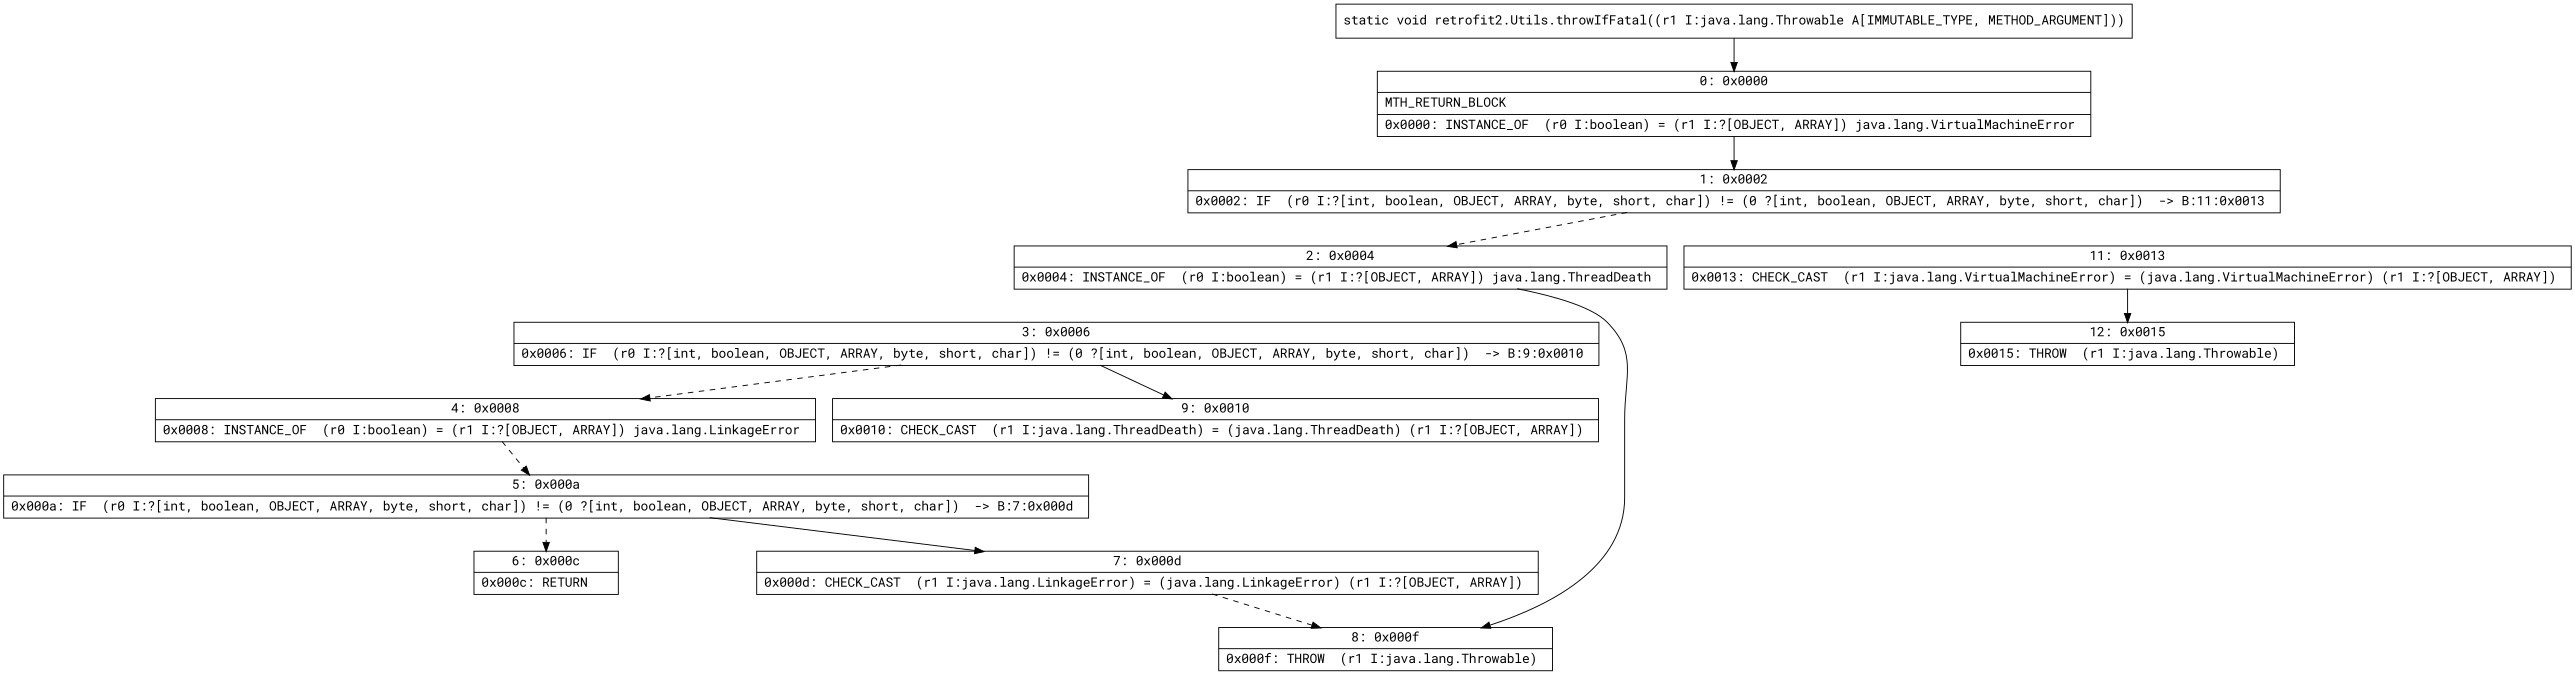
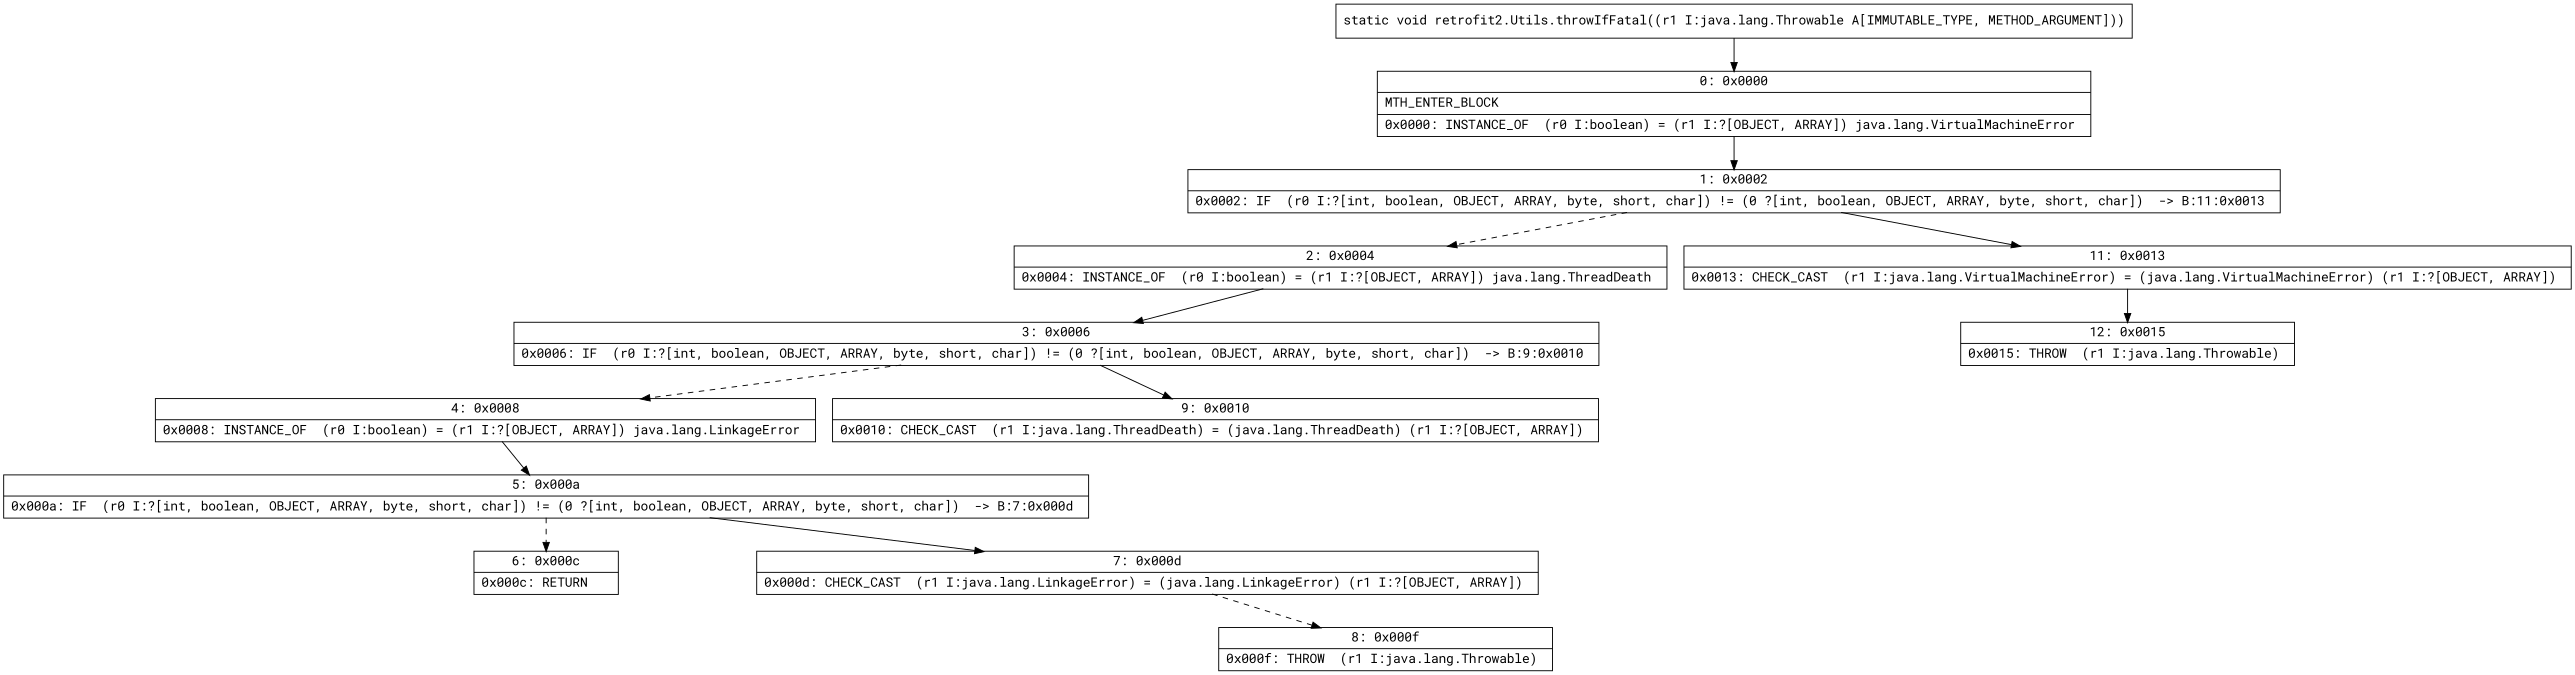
  digraph {
    fontname="Roboto Mono"
    node [fontname="Roboto Mono" shape=record]
    edge [fontname="Roboto Mono"]
-   n1 [label="{0\:\ 0x0000|MTH_RETURN_BLOCK\l|0x0000: INSTANCE_OF  (r0 I:boolean) = (r1 I:?[OBJECT, ARRAY]) java.lang.VirtualMachineError \l}"]
+   n1 [label="{0\:\ 0x0000|MTH_ENTER_BLOCK\l|0x0000: INSTANCE_OF  (r0 I:boolean) = (r1 I:?[OBJECT, ARRAY]) java.lang.VirtualMachineError \l}"]
    n2 [label="{1\:\ 0x0002|0x0002: IF  (r0 I:?[int, boolean, OBJECT, ARRAY, byte, short, char]) != (0 ?[int, boolean, OBJECT, ARRAY, byte, short, char])  \-\> B:11:0x0013 \l}"]
    n3 [label="{2\:\ 0x0004|0x0004: INSTANCE_OF  (r0 I:boolean) = (r1 I:?[OBJECT, ARRAY]) java.lang.ThreadDeath \l}"]
    n4 [label="{11\:\ 0x0013|0x0013: CHECK_CAST  (r1 I:java.lang.VirtualMachineError) = (java.lang.VirtualMachineError) (r1 I:?[OBJECT, ARRAY]) \l}"]
    n5 [label="{3\:\ 0x0006|0x0006: IF  (r0 I:?[int, boolean, OBJECT, ARRAY, byte, short, char]) != (0 ?[int, boolean, OBJECT, ARRAY, byte, short, char])  \-\> B:9:0x0010 \l}"]
    n6 [label="{12\:\ 0x0015|0x0015: THROW  (r1 I:java.lang.Throwable) \l}"]
    n7 [label="{4\:\ 0x0008|0x0008: INSTANCE_OF  (r0 I:boolean) = (r1 I:?[OBJECT, ARRAY]) java.lang.LinkageError \l}"]
    n8 [label="{9\:\ 0x0010|0x0010: CHECK_CAST  (r1 I:java.lang.ThreadDeath) = (java.lang.ThreadDeath) (r1 I:?[OBJECT, ARRAY]) \l}"]
    n9 [label="{5\:\ 0x000a|0x000a: IF  (r0 I:?[int, boolean, OBJECT, ARRAY, byte, short, char]) != (0 ?[int, boolean, OBJECT, ARRAY, byte, short, char])  \-\> B:7:0x000d \l}"]
    n10 [label="{6\:\ 0x000c|0x000c: RETURN   \l}"]
    n11 [label="{7\:\ 0x000d|0x000d: CHECK_CAST  (r1 I:java.lang.LinkageError) = (java.lang.LinkageError) (r1 I:?[OBJECT, ARRAY]) \l}"]
    n12 [label="{8\:\ 0x000f|0x000f: THROW  (r1 I:java.lang.Throwable) \l}"]
    n13 [label="{static void retrofit2.Utils.throwIfFatal((r1 I:java.lang.Throwable A[IMMUTABLE_TYPE, METHOD_ARGUMENT])) }"]
    n1 -> n2
    n2 -> n3 [style=dashed]
-   n3 -> n12
+   n2 -> n4
+   n3 -> n5
    n4 -> n6
    n5 -> n7 [style=dashed]
    n5 -> n8
-   n7 -> n9 [style=dashed]
+   n7 -> n9
    n9 -> n10 [style=dashed]
    n9 -> n11
    n11 -> n12 [style=dashed]
    n13 -> n1
  }
